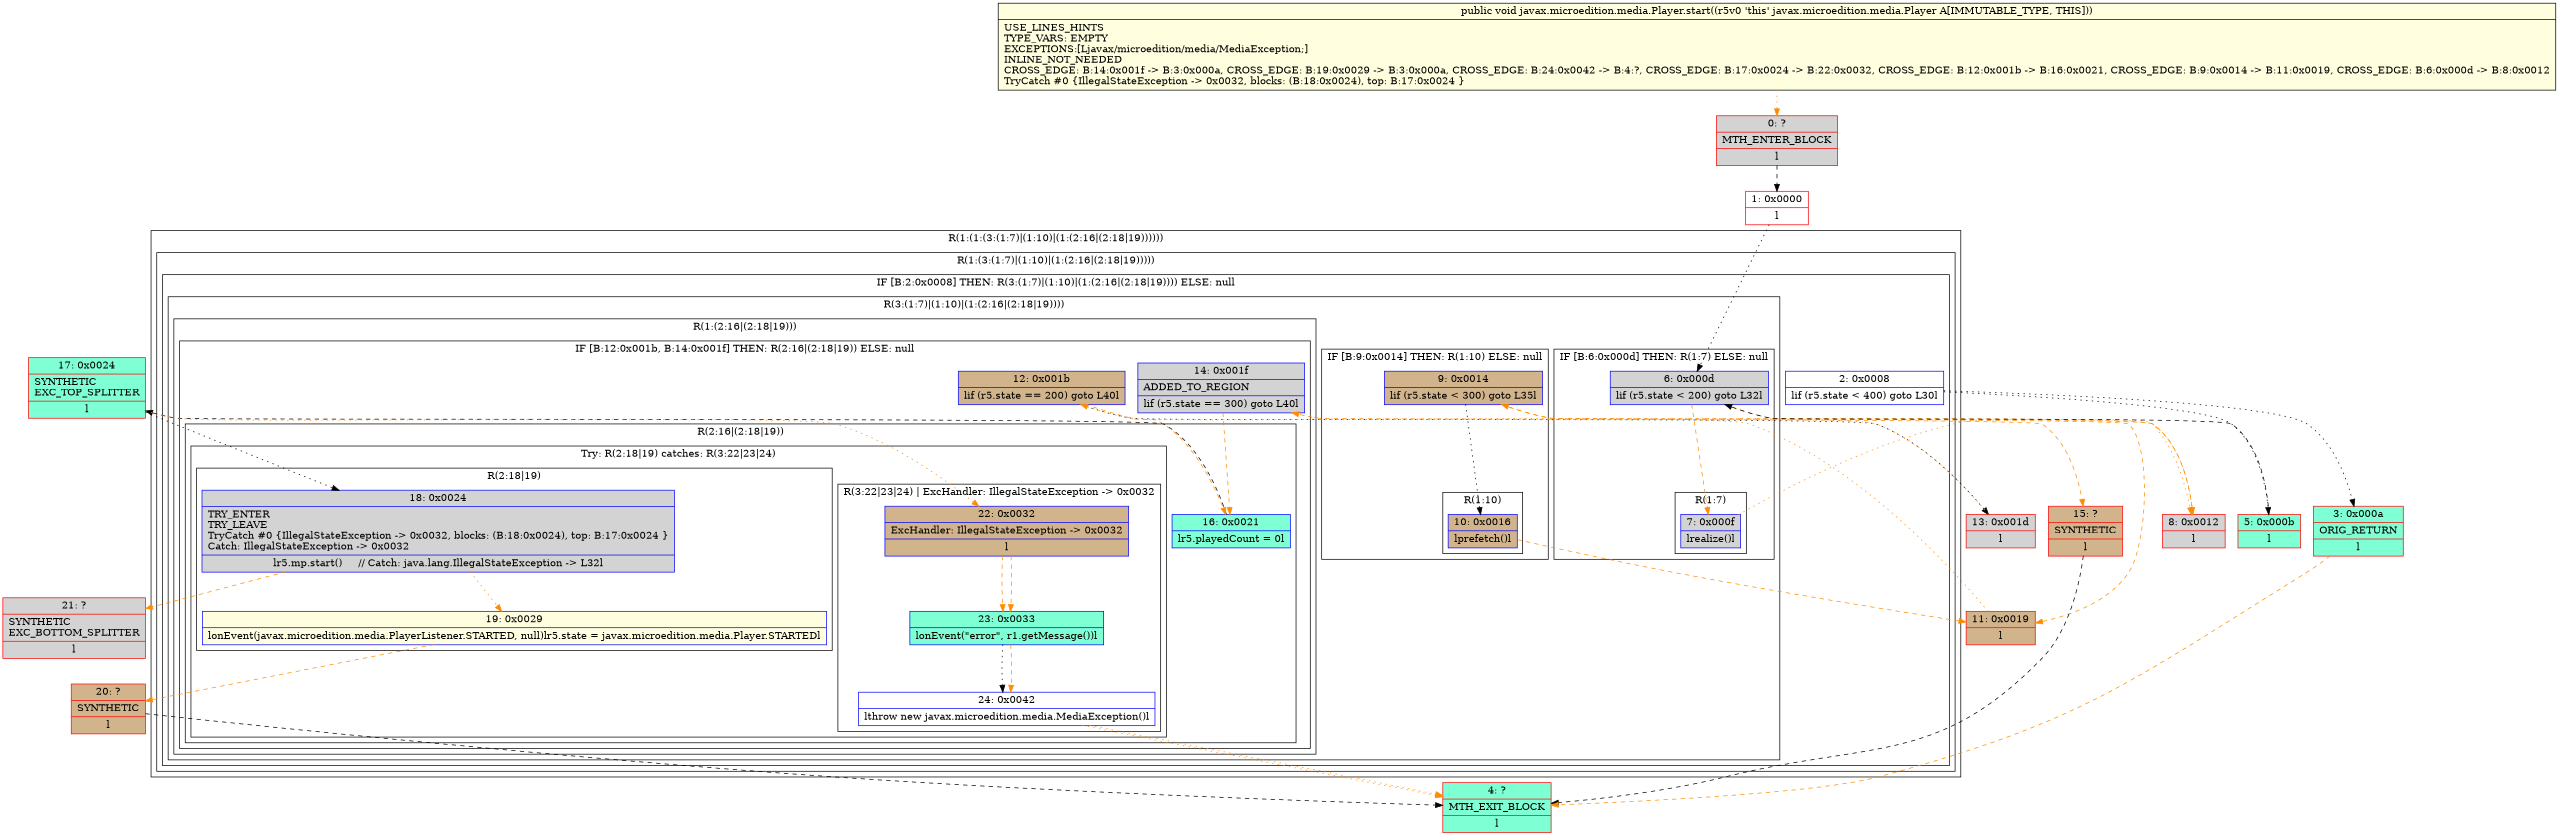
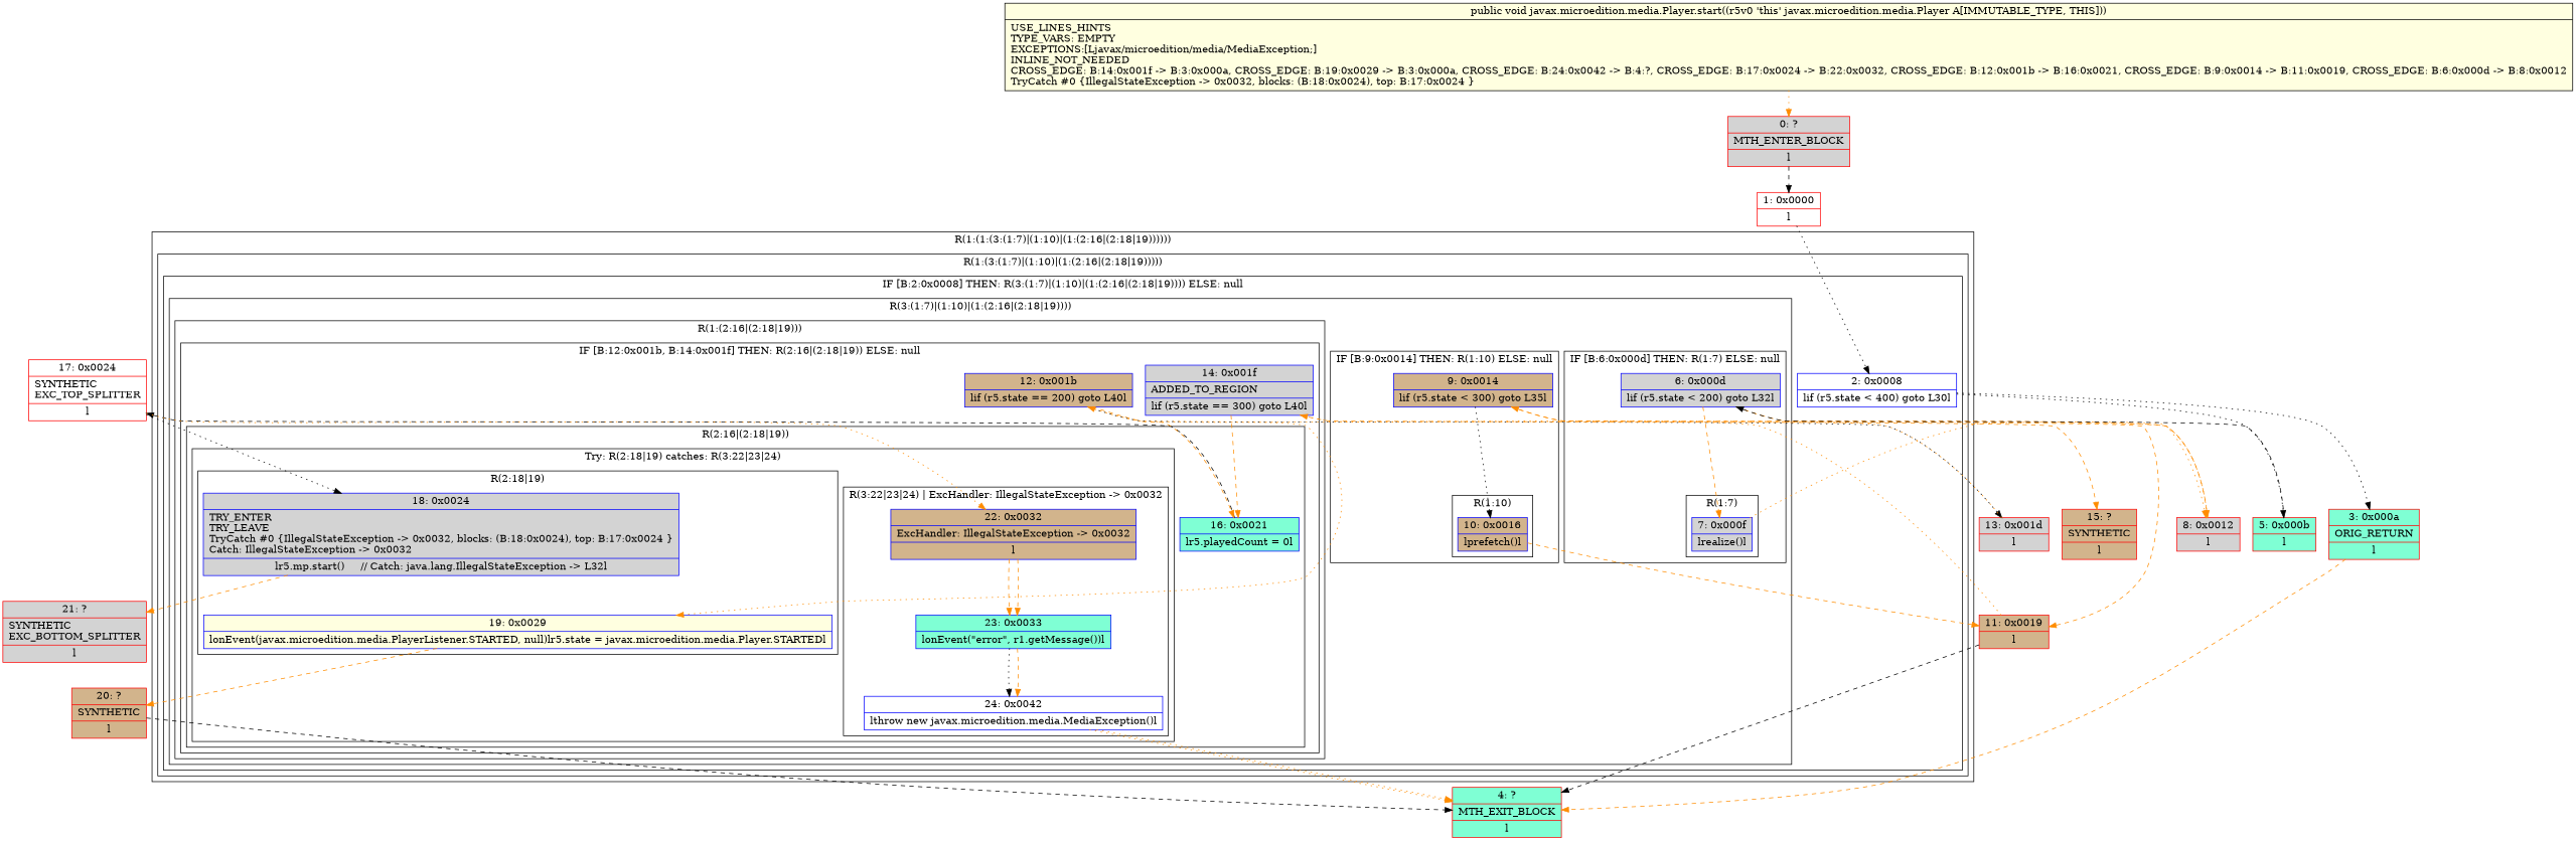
  digraph {
    node [color=blue fillcolor=lightgrey shape=record style=filled]
    edge [color=darkorange style=dashed]
    n1 [label="{7\:\ 0x000f|lrealize()l}"]
    n2 [label="{6\:\ 0x000d|lif (r5.state \< 200) goto L32l}"]
    n3 [fillcolor=tan label="{10\:\ 0x0016|lprefetch()l}"]
    n4 [fillcolor=tan label="{9\:\ 0x0014|lif (r5.state \< 300) goto L35l}"]
    n5 [label="{18\:\ 0x0024|TRY_ENTER\lTRY_LEAVE\lTryCatch #0 \{IllegalStateException \-\> 0x0032, blocks: (B:18:0x0024), top: B:17:0x0024 \}\lCatch: IllegalStateException \-\> 0x0032\l|lr5.mp.start()     \/\/ Catch: java.lang.IllegalStateException \-\> L32l}"]
    n6 [fillcolor=lightyellow label="{19\:\ 0x0029|lonEvent(javax.microedition.media.PlayerListener.STARTED, null)lr5.state = javax.microedition.media.Player.STARTEDl}"]
    n7 [fillcolor=tan label="{22\:\ 0x0032|ExcHandler: IllegalStateException \-\> 0x0032\l|l}"]
    n8 [fillcolor=aquamarine label="{23\:\ 0x0033|lonEvent(\"error\", r1.getMessage())l}"]
    n9 [fillcolor=white label="{24\:\ 0x0042|lthrow new javax.microedition.media.MediaException()l}"]
    n10 [fillcolor=aquamarine label="{16\:\ 0x0021|lr5.playedCount = 0l}"]
    n11 [fillcolor=tan label="{12\:\ 0x001b|lif (r5.state == 200) goto L40l}"]
    n12 [label="{14\:\ 0x001f|ADDED_TO_REGION\l|lif (r5.state == 300) goto L40l}"]
    n13 [fillcolor=white label="{2\:\ 0x0008|lif (r5.state \< 400) goto L30l}"]
    n14 [color=red label="{8\:\ 0x0012|l}"]
    n15 [color=red fillcolor=tan label="{11\:\ 0x0019|l}"]
    n16 [color=red label="{21\:\ ?|SYNTHETIC\lEXC_BOTTOM_SPLITTER\l|l}"]
    n17 [color=red fillcolor=tan label="{20\:\ ?|SYNTHETIC\l|l}"]
    n18 [color=red fillcolor=aquamarine label="{4\:\ ?|MTH_EXIT_BLOCK\l|l}"]
-   n19 [color=red fillcolor=aquamarine label="{17\:\ 0x0024|SYNTHETIC\lEXC_TOP_SPLITTER\l|l}"]
+   n19 [color=red fillcolor=white label="{17\:\ 0x0024|SYNTHETIC\lEXC_TOP_SPLITTER\l|l}"]
    n20 [color=red label="{13\:\ 0x001d|l}"]
    n21 [color=red fillcolor=tan label="{15\:\ ?|SYNTHETIC\l|l}"]
    n22 [color=red fillcolor=aquamarine label="{3\:\ 0x000a|ORIG_RETURN\l|l}"]
    n23 [color=red fillcolor=aquamarine label="{5\:\ 0x000b|l}"]
    n24 [color=red label="{0\:\ ?|MTH_ENTER_BLOCK\l|l}"]
    n25 [color=red fillcolor=white label="{1\:\ 0x0000|l}"]
    n26 [fillcolor=lightyellow label="{public void javax.microedition.media.Player.start((r5v0 'this' javax.microedition.media.Player A[IMMUTABLE_TYPE, THIS]))  | USE_LINES_HINTS\lTYPE_VARS: EMPTY\lEXCEPTIONS:[Ljavax\/microedition\/media\/MediaException;]\lINLINE_NOT_NEEDED\lCROSS_EDGE: B:14:0x001f \-\> B:3:0x000a, CROSS_EDGE: B:19:0x0029 \-\> B:3:0x000a, CROSS_EDGE: B:24:0x0042 \-\> B:4:?, CROSS_EDGE: B:17:0x0024 \-\> B:22:0x0032, CROSS_EDGE: B:12:0x001b \-\> B:16:0x0021, CROSS_EDGE: B:9:0x0014 \-\> B:11:0x0019, CROSS_EDGE: B:6:0x000d \-\> B:8:0x0012\lTryCatch #0 \{IllegalStateException \-\> 0x0032, blocks: (B:18:0x0024), top: B:17:0x0024 \}\l}" color=""]
    subgraph cluster_1 {
      label="R(1:(1:(3:(1:7)|(1:10)|(1:(2:16|(2:18|19))))))"
      subgraph cluster_2 {
        label="R(1:(3:(1:7)|(1:10)|(1:(2:16|(2:18|19)))))"
        subgraph cluster_3 {
          label="IF [B:2:0x0008] THEN: R(3:(1:7)|(1:10)|(1:(2:16|(2:18|19)))) ELSE: null"
          n13
          subgraph cluster_4 {
            label="R(3:(1:7)|(1:10)|(1:(2:16|(2:18|19))))"
            subgraph cluster_5 {
              label="IF [B:6:0x000d] THEN: R(1:7) ELSE: null"
              n2
              subgraph cluster_6 {
                label="R(1:7)"
                n1
              }
            }
            subgraph cluster_7 {
              label="IF [B:9:0x0014] THEN: R(1:10) ELSE: null"
              n4
              subgraph cluster_8 {
                label="R(1:10)"
                n3
              }
            }
            subgraph cluster_9 {
              label="R(1:(2:16|(2:18|19)))"
              subgraph cluster_10 {
                label="IF [B:12:0x001b, B:14:0x001f] THEN: R(2:16|(2:18|19)) ELSE: null"
                n11
                n12
                subgraph cluster_11 {
                  label="R(2:16|(2:18|19))"
                  n10
                  subgraph cluster_12 {
                    label="Try: R(2:18|19) catches: R(3:22|23|24)"
                    subgraph cluster_13 {
                      label="R(2:18|19)"
                      n5
                      n6
                    }
                    subgraph cluster_14 {
                      label="R(3:22|23|24) | ExcHandler: IllegalStateException \-\> 0x0032\l"
                      n7
                      n8
                      n9
                    }
                  }
                }
              }
            }
          }
        }
      }
    }
    subgraph cluster_15 {
      label="R(3:22|23|24) | ExcHandler: IllegalStateException \-\> 0x0032\l"
    }
    n1 -> n14 [style=dotted]
    n2 -> n1
    n2 -> n14
    n3 -> n15
    n4 -> n3 [color=black style=dotted]
    n4 -> n15
-   n5 -> n6 [style=dotted]
+   n11 -> n6 [style=dotted]
    n5 -> n16
    n6 -> n17
    n7 -> n8
    n7 -> n8
    n8 -> n9 [color=black style=dotted]
    n8 -> n9
    n9 -> n18 [style=dotted]
    n9 -> n18 [style=dotted]
    n10 -> n19 [color=black]
    n11 -> n10
    n11 -> n20 [color=black style=dotted]
    n12 -> n10
    n12 -> n21
    n13 -> n22 [color=black style=dotted]
    n13 -> n23 [color=black style=dotted]
    n14 -> n4
    n15 -> n11 [style=dotted]
    n17 -> n18 [color=black]
    n19 -> n5 [color=black style=dotted]
    n19 -> n7 [style=dotted]
    n20 -> n12 [style=dotted]
-   n21 -> n18 [color=black]
+   n15 -> n18 [color=black]
    n22 -> n18
    n23 -> n2 [color=black]
    n24 -> n25 [color=black]
-   n25 -> n2 [color=black style=dotted]
+   n25 -> n13 [color=black style=dotted]
    n26 -> n24 [style=dotted]
  }
